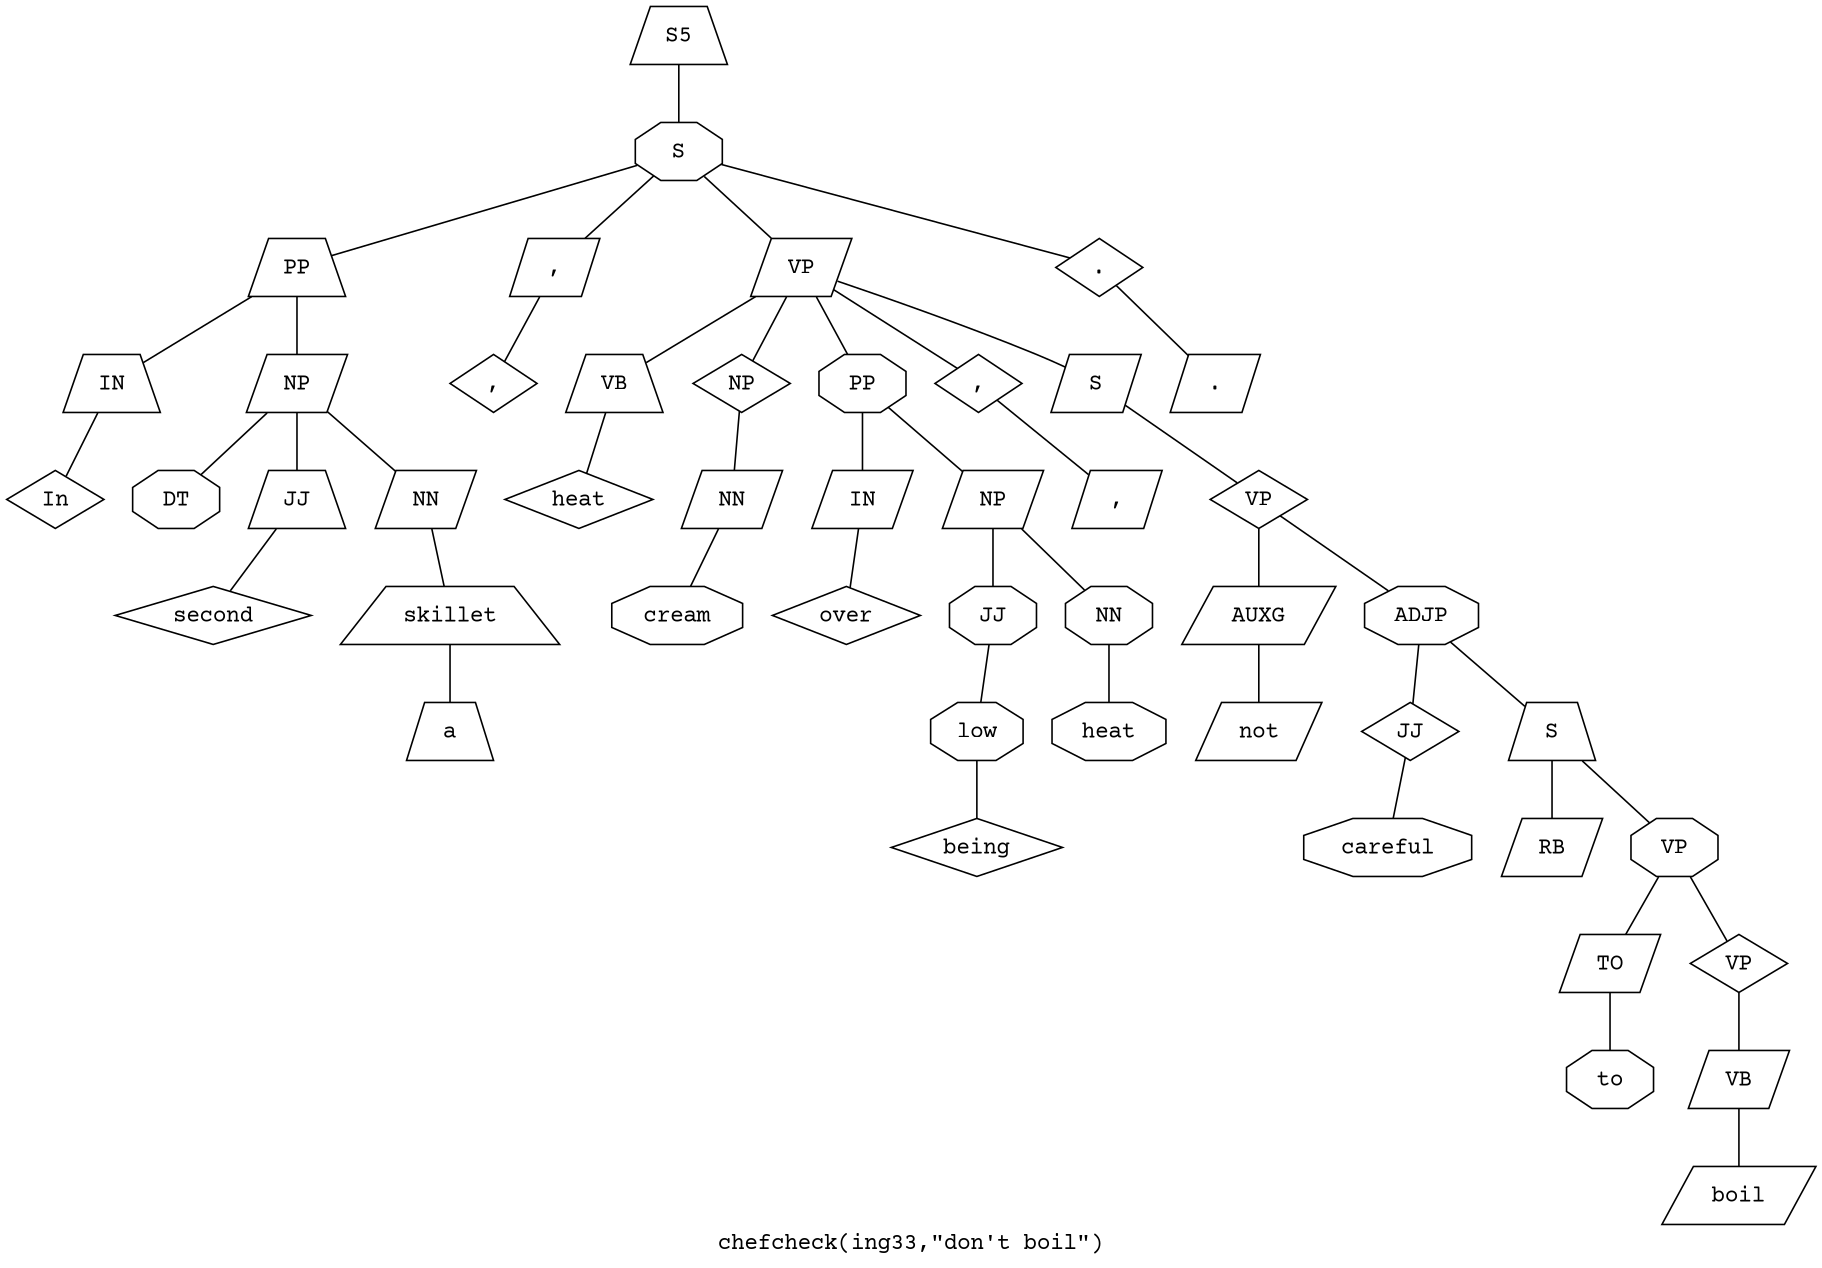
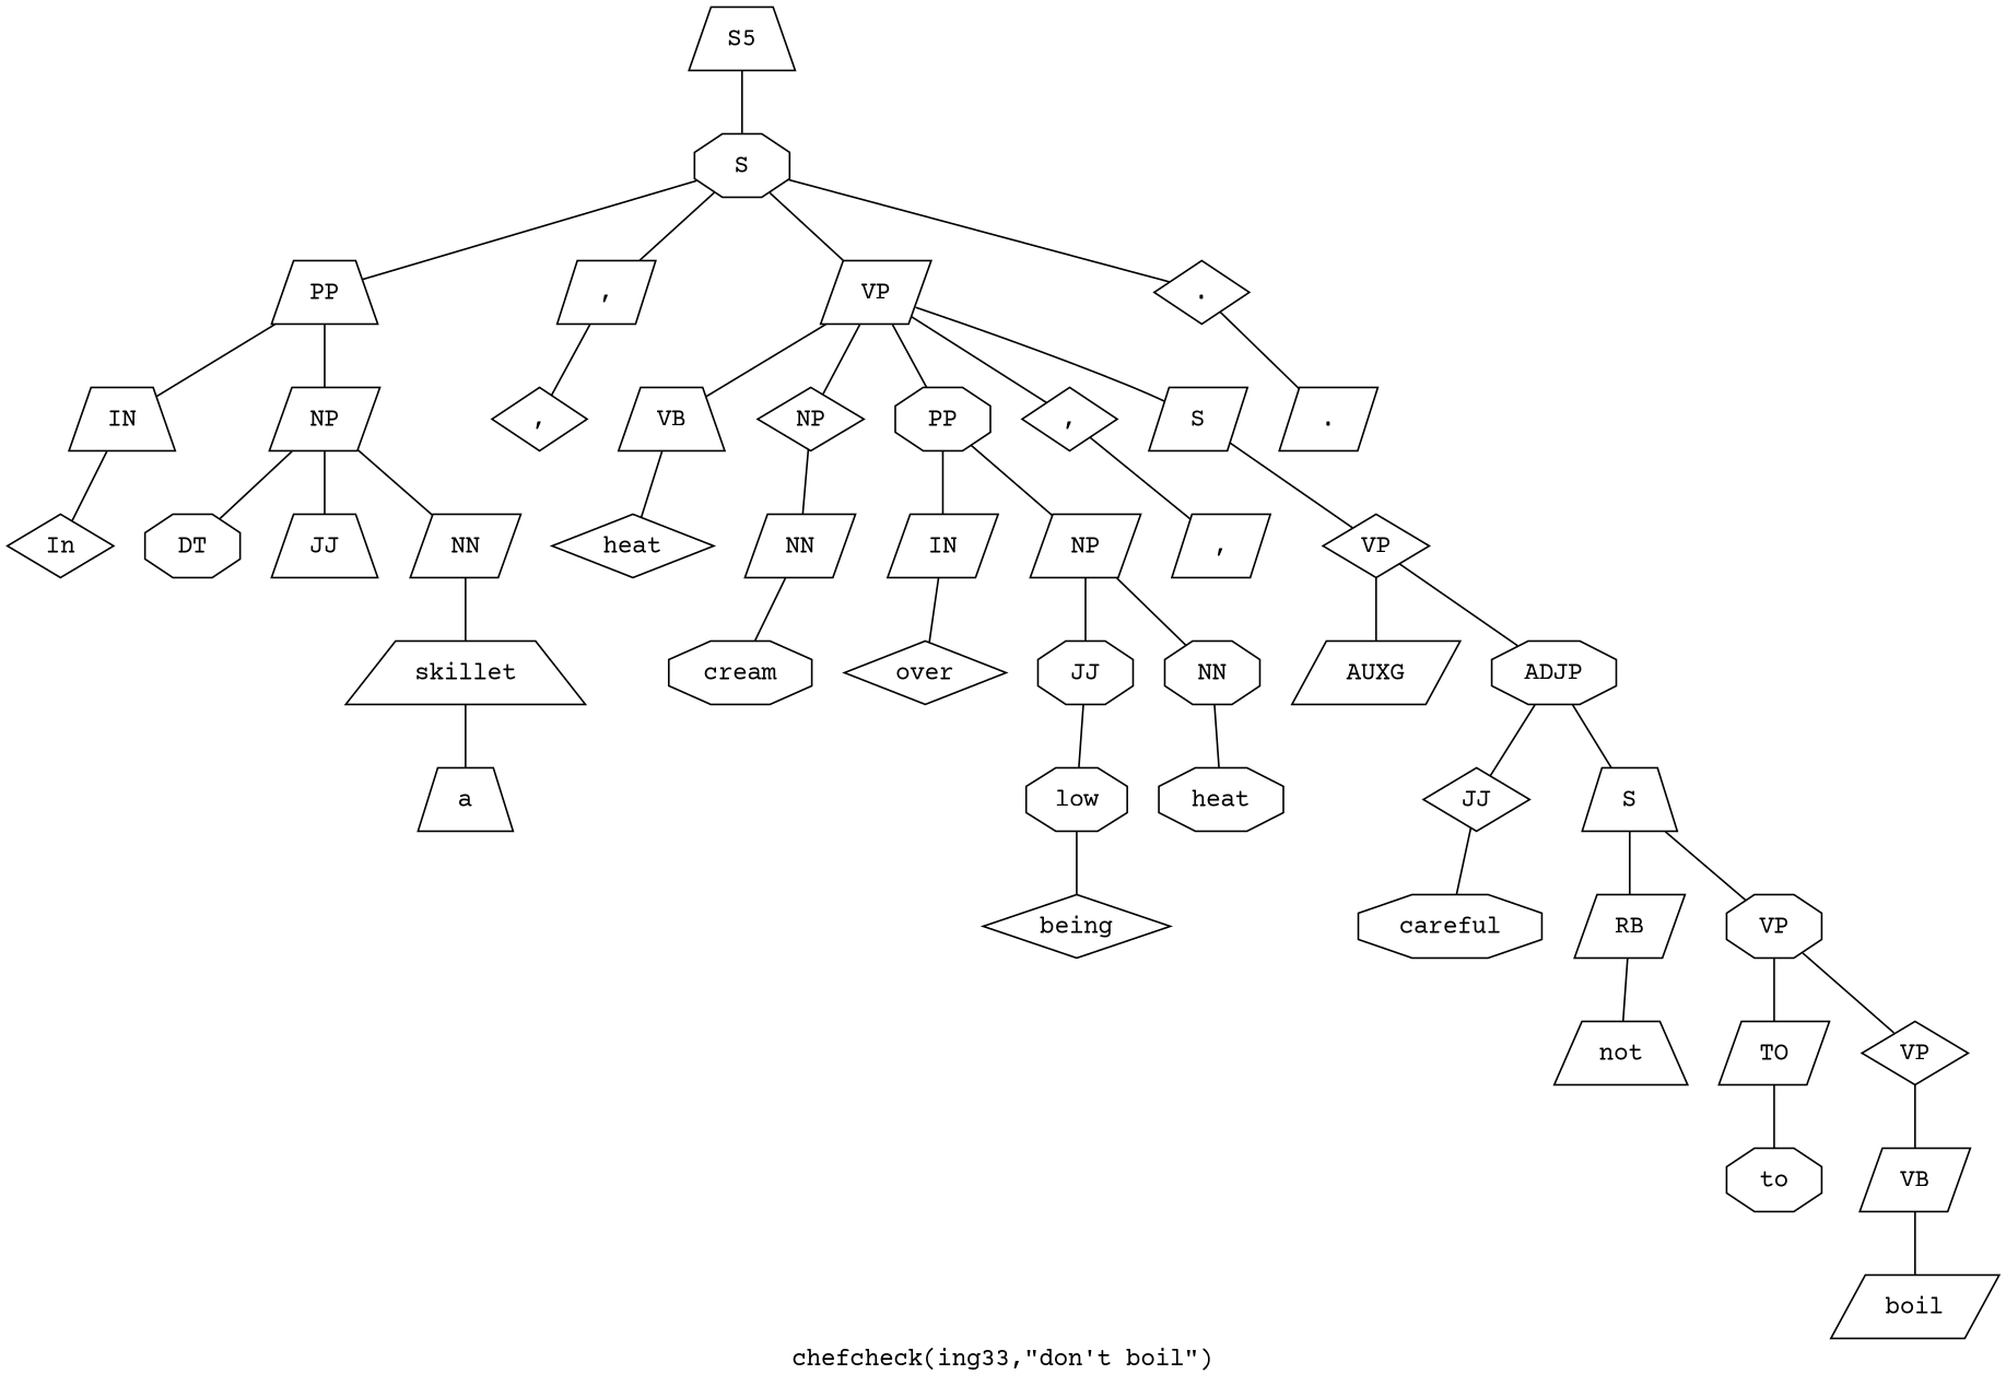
  graph {
    fontname="Courier Prime"
    label="chefcheck(ing33,\"don't boil\")"
    node [fontname="Courier Prime" shape=parallelogram]
    edge [fontname="Courier Prime"]
    n1 [label=S5 shape=trapezium]
    n2 [label=S shape=octagon]
    n3 [label=PP shape=trapezium]
    n4 [label=","]
    n5 [label=VP]
    n6 [label="." shape=diamond]
    n7 [label=IN shape=trapezium]
    n8 [label=NP]
    n9 [label="," shape=diamond]
    n10 [label=VB shape=trapezium]
    n11 [label=NP shape=diamond]
    n12 [label=PP shape=octagon]
    n13 [label="," shape=diamond]
    n14 [label=S]
    n15 [label="."]
    n16 [label=In shape=diamond]
    n17 [label=DT shape=octagon]
    n18 [label=JJ shape=trapezium]
    n19 [label=NN]
-   n20 [label=second shape=diamond]
    n21 [label=skillet shape=trapezium]
    n22 [label=a shape=trapezium]
    n23 [label=heat shape=diamond]
    n24 [label=NN]
    n25 [label=IN]
    n26 [label=NP]
    n27 [label=","]
    n28 [label=VP shape=diamond]
    n29 [label=cream shape=octagon]
    n30 [label=over shape=diamond]
    n31 [label=JJ shape=octagon]
    n32 [label=NN shape=octagon]
    n33 [label=low shape=octagon]
    n34 [label=heat shape=octagon]
    n35 [label=being shape=diamond]
    n36 [label=AUXG]
    n37 [label=ADJP shape=octagon]
    n38 [label=JJ shape=diamond]
    n39 [label=S shape=trapezium]
    n40 [label=careful shape=octagon]
    n41 [label=RB]
    n42 [label=VP shape=octagon]
-   n43 [label=not]
+   n43 [label=not shape=trapezium]
    n44 [label=TO]
    n45 [label=VP shape=diamond]
    n46 [label=to shape=octagon]
    n47 [label=VB]
    n48 [label=boil]
    n1 -- n2
    n2 -- n3
    n2 -- n4
    n2 -- n5
    n2 -- n6
    n3 -- n7
    n3 -- n8
    n4 -- n9
    n5 -- n10
    n5 -- n11
    n5 -- n12
    n5 -- n13
    n5 -- n14
    n6 -- n15
    n7 -- n16
    n8 -- n17
    n8 -- n18
    n8 -- n19
    n10 -- n23
    n11 -- n24
    n12 -- n25
    n12 -- n26
    n13 -- n27
    n14 -- n28
-   n18 -- n20
    n19 -- n21
    n21 -- n22
    n24 -- n29
    n25 -- n30
    n26 -- n31
    n26 -- n32
    n28 -- n36
    n28 -- n37
    n31 -- n33
    n32 -- n34
    n33 -- n35
    n37 -- n38
    n37 -- n39
    n38 -- n40
    n39 -- n41
    n39 -- n42
-   n36 -- n43
+   n41 -- n43
    n42 -- n44
    n42 -- n45
    n44 -- n46
    n45 -- n47
    n47 -- n48
  }
